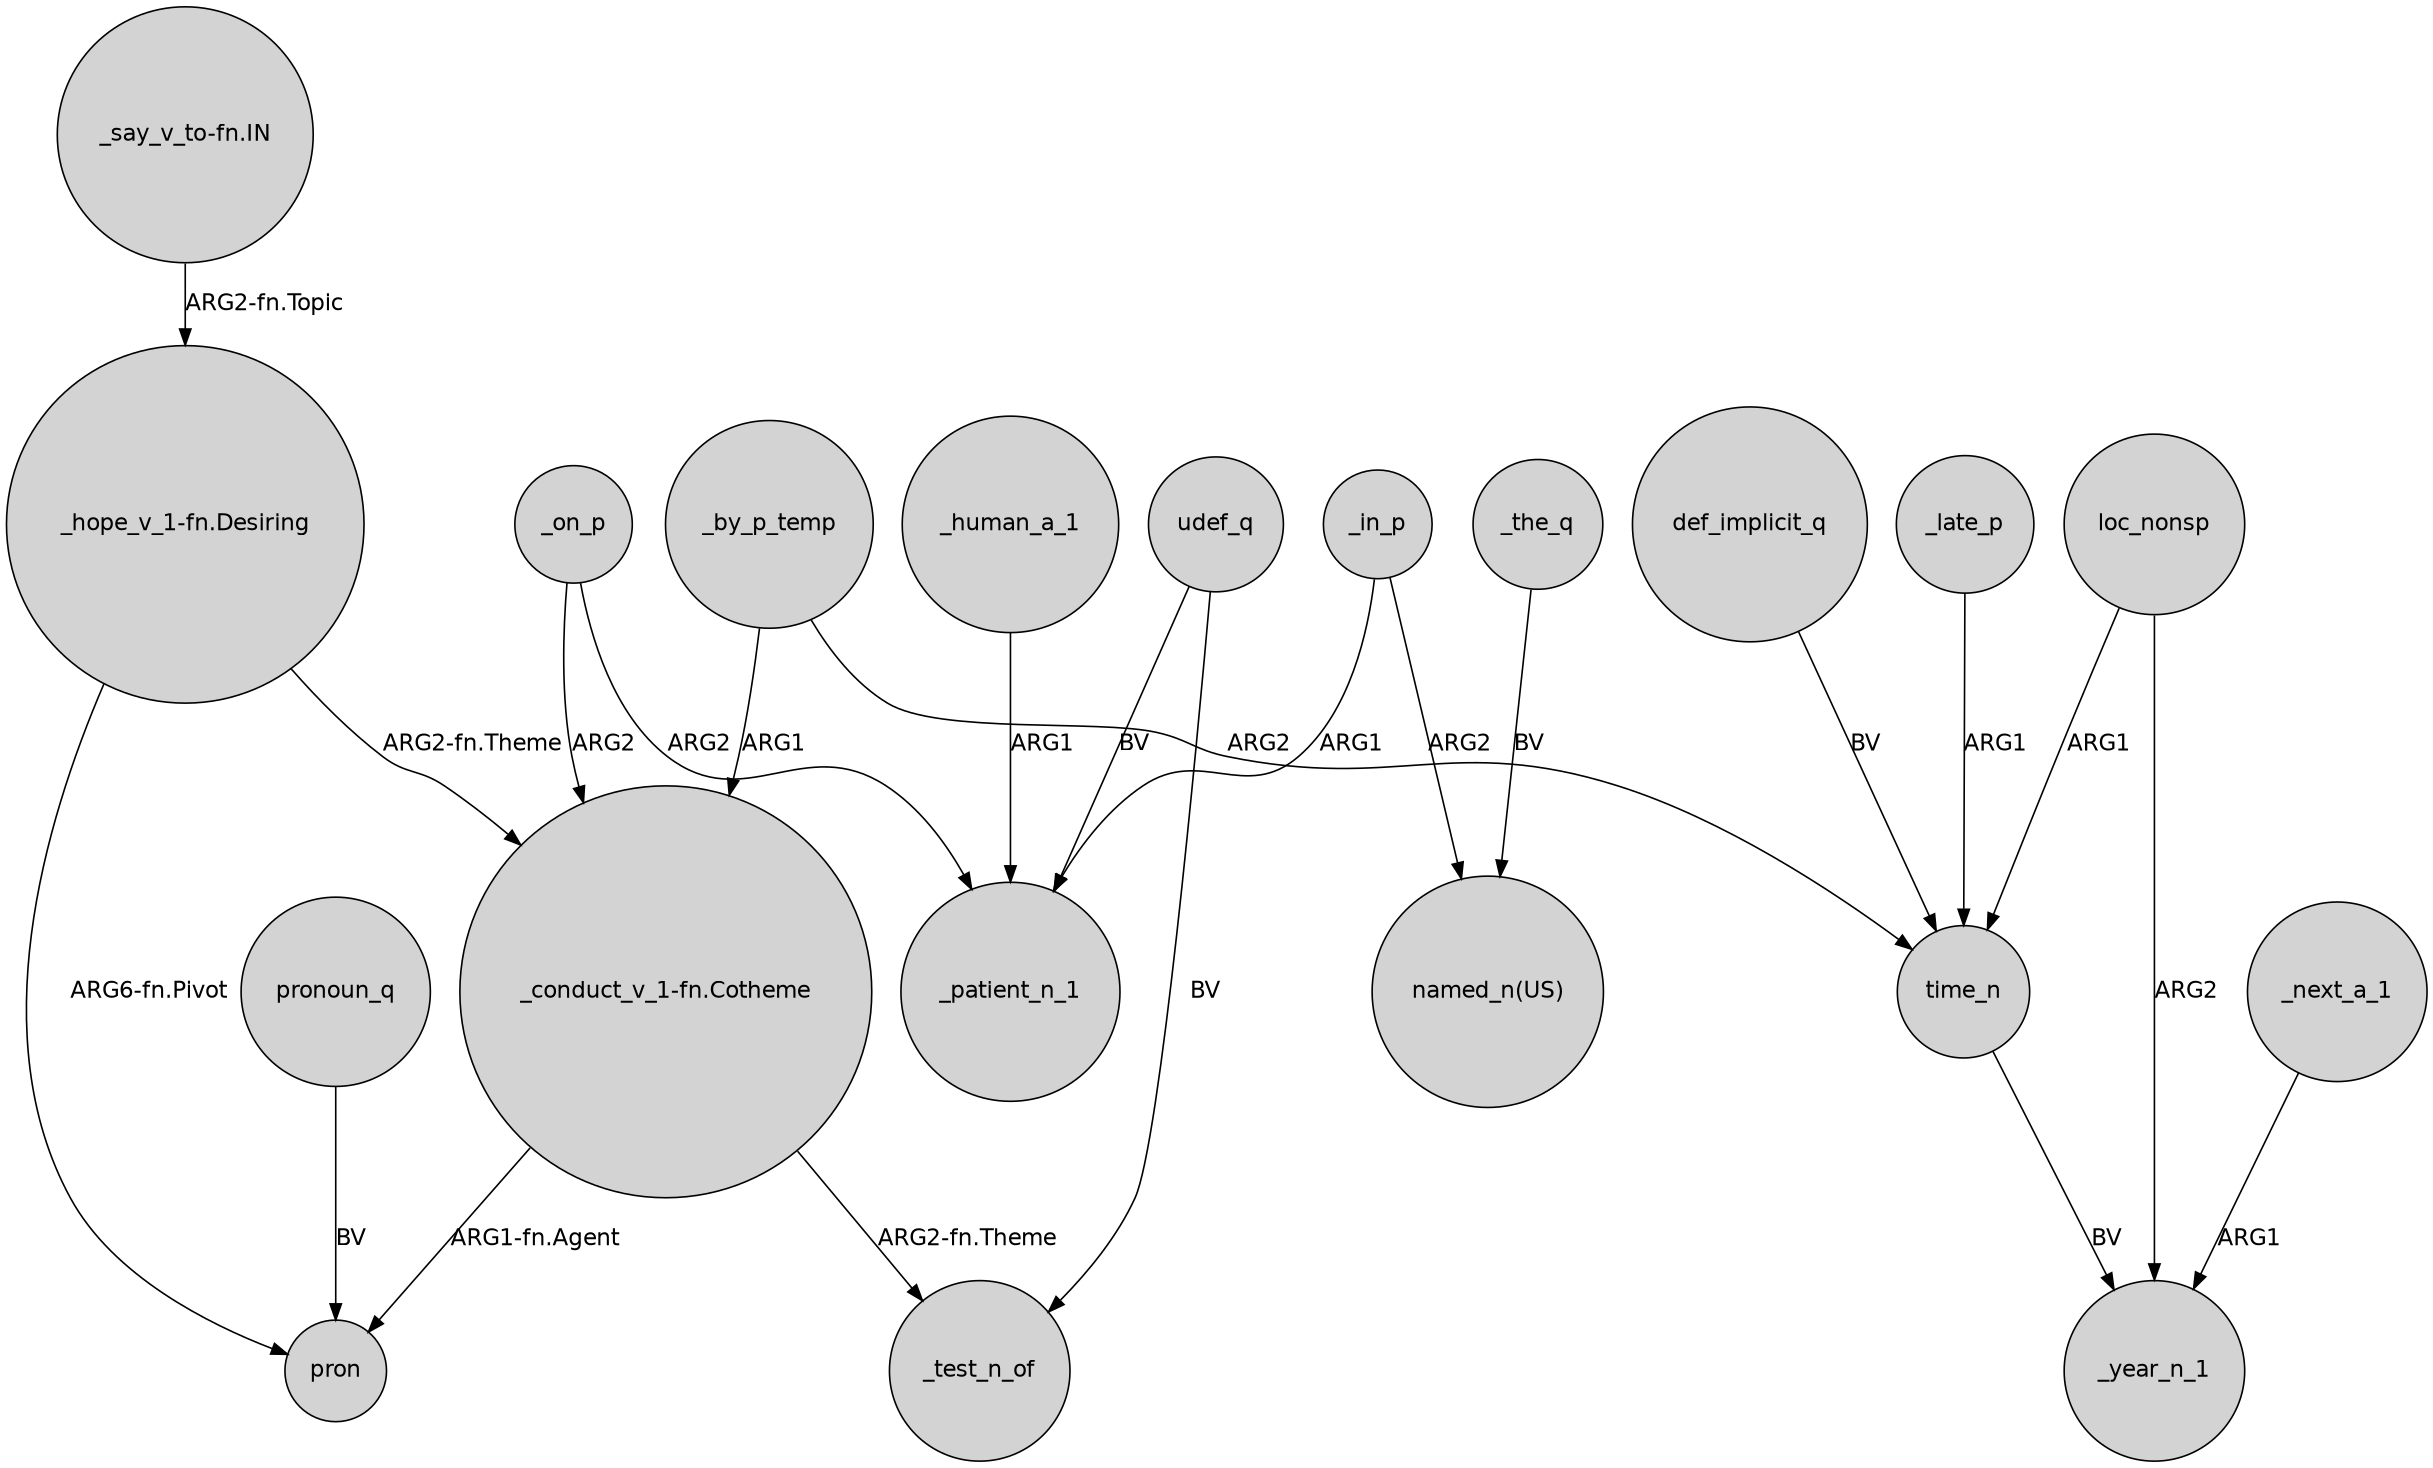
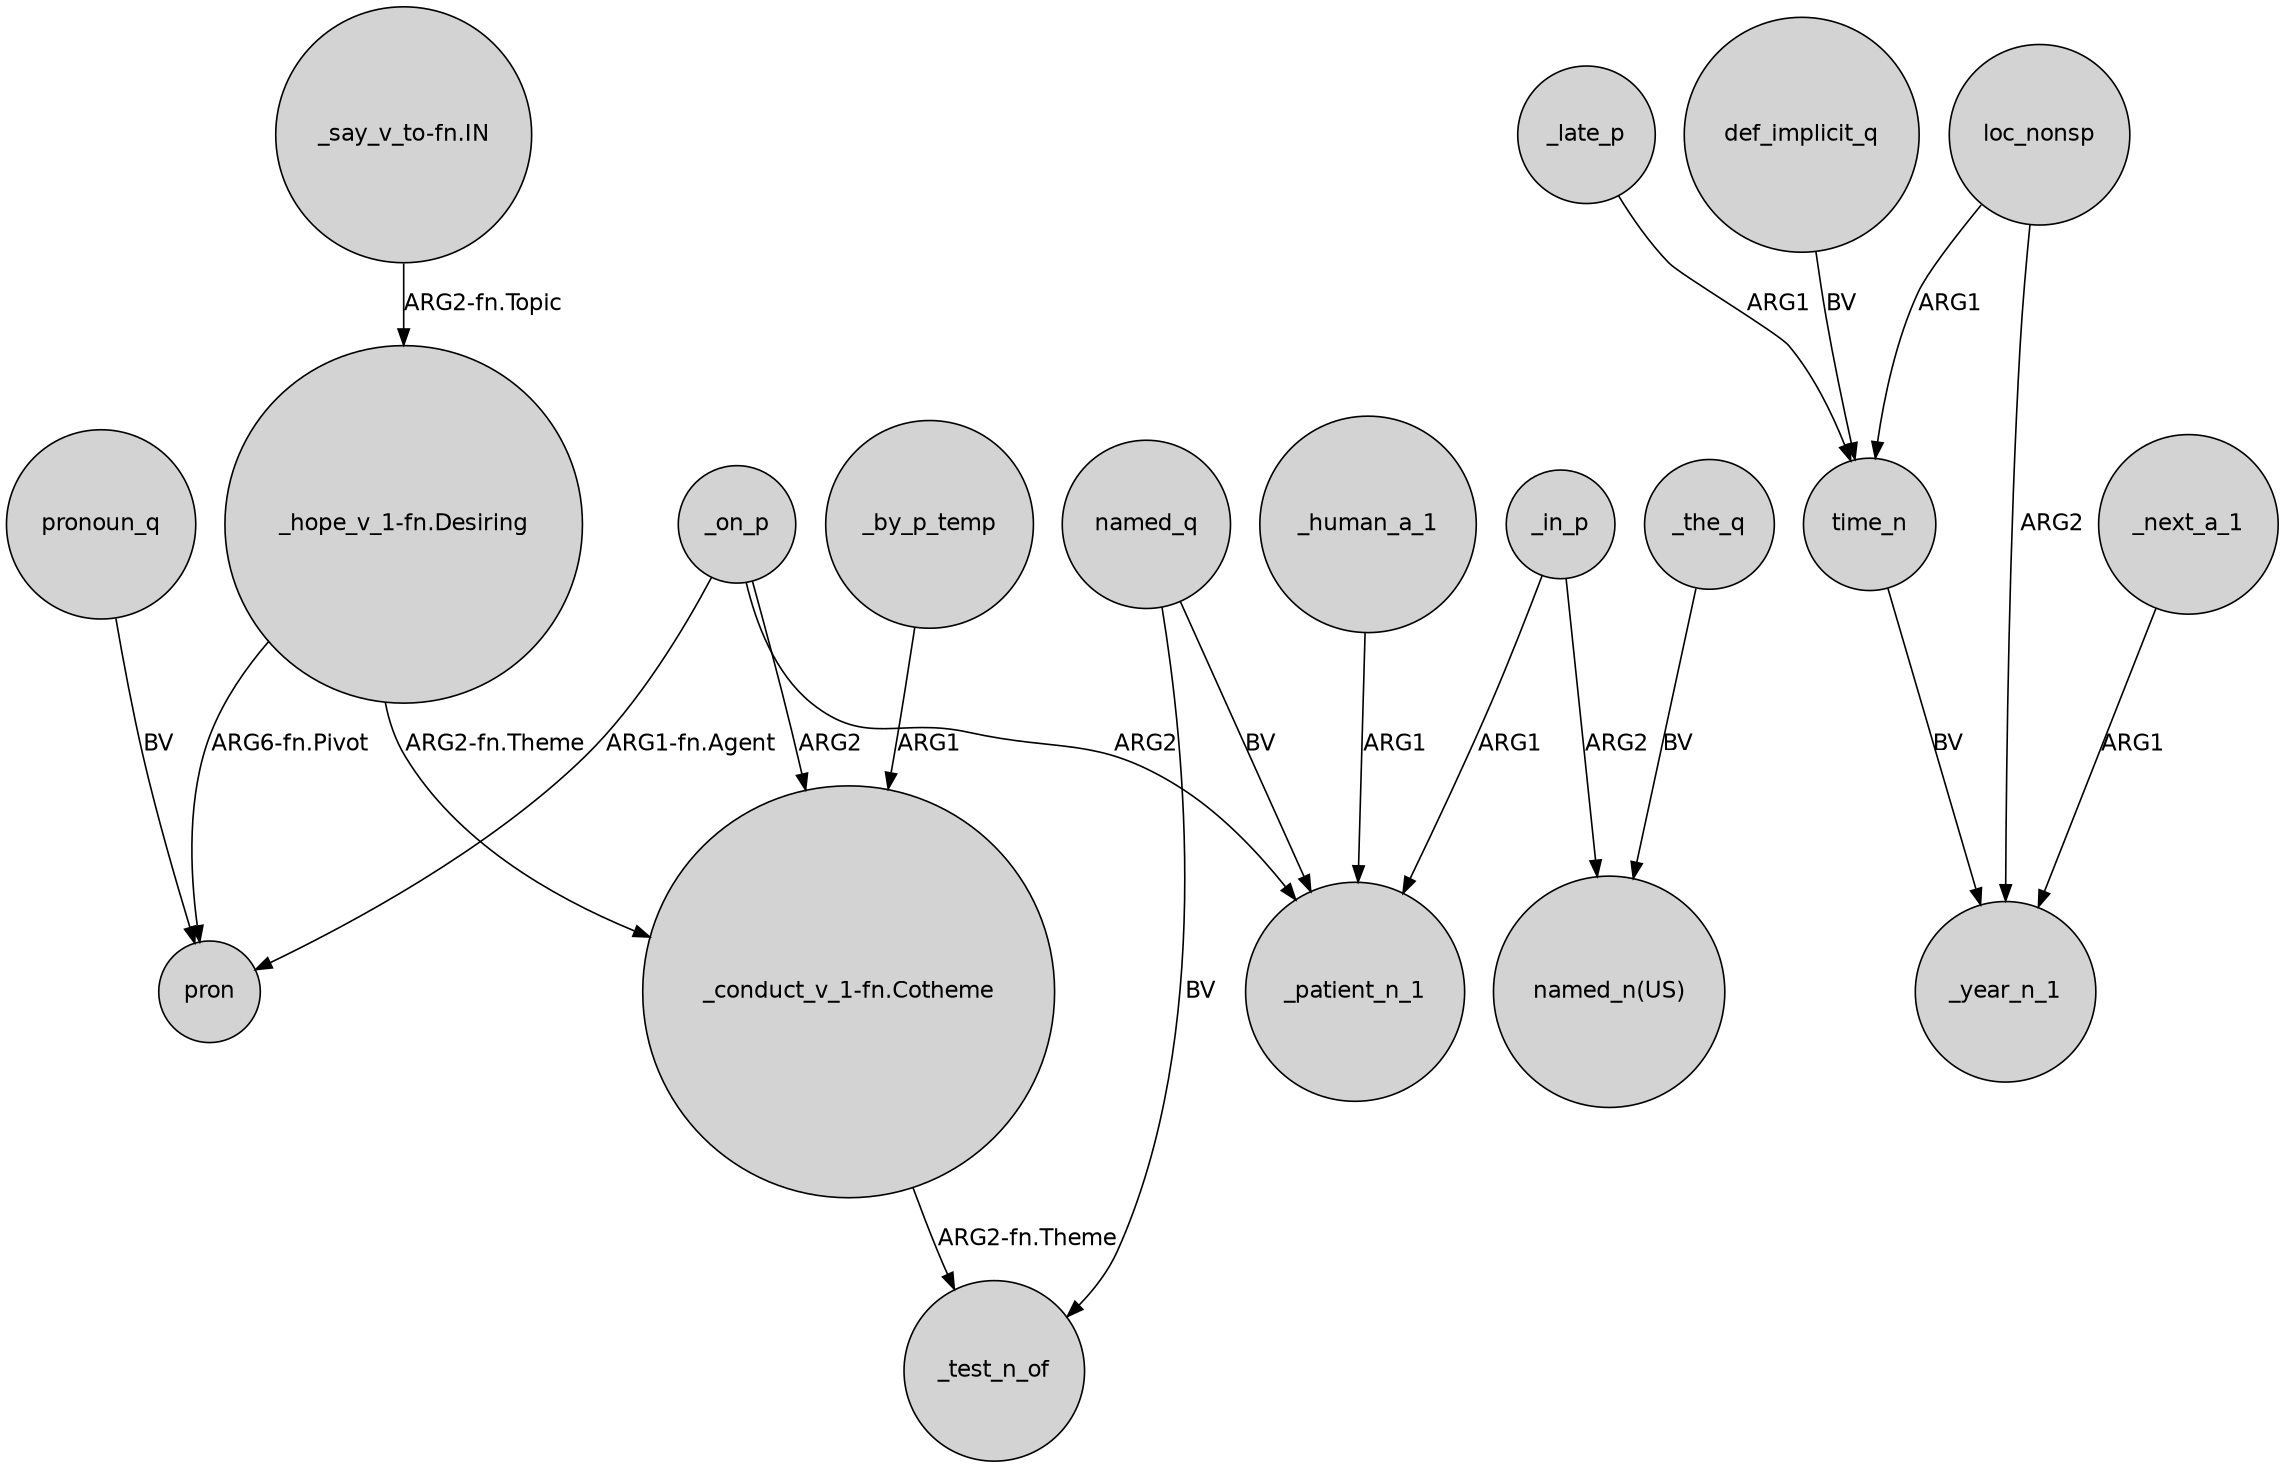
  digraph {
    fontname="DejaVu Sans"
    node [fontname="DejaVu Sans" shape=circle style=filled]
    edge [fontname="DejaVu Sans"]
    "_hope_v_1-fn.Desiring"
    pron
    "_conduct_v_1-fn.Cotheme"
    _test_n_of
    _on_p
    _patient_n_1
    _late_p
    time_n
    _year_n_1
    def_implicit_q
    "_say_v_to-fn.IN"
-   udef_q
+   udef_q [label=named_q]
    _human_a_1
    _by_p_temp
    _in_p
    "named_n(US)"
    loc_nonsp
    _the_q
    pronoun_q
    _next_a_1
    "_hope_v_1-fn.Desiring" -> pron [label="ARG6-fn.Pivot"]
    "_hope_v_1-fn.Desiring" -> "_conduct_v_1-fn.Cotheme" [label="ARG2-fn.Theme"]
-   "_conduct_v_1-fn.Cotheme" -> pron [label="ARG1-fn.Agent"]
+   _on_p -> pron [label="ARG1-fn.Agent"]
    "_conduct_v_1-fn.Cotheme" -> _test_n_of [label="ARG2-fn.Theme"]
    _on_p -> "_conduct_v_1-fn.Cotheme" [label=ARG2]
    _on_p -> _patient_n_1 [label=ARG2]
    _late_p -> time_n [label=ARG1]
    time_n -> _year_n_1 [label=BV]
    def_implicit_q -> time_n [label=BV]
    "_say_v_to-fn.IN" -> "_hope_v_1-fn.Desiring" [label="ARG2-fn.Topic"]
    udef_q -> _test_n_of [label=BV]
    udef_q -> _patient_n_1 [label=BV]
    _human_a_1 -> _patient_n_1 [label=ARG1]
    _by_p_temp -> "_conduct_v_1-fn.Cotheme" [label=ARG1]
-   _by_p_temp -> time_n [label=ARG2]
    _in_p -> _patient_n_1 [label=ARG1]
    _in_p -> "named_n(US)" [label=ARG2]
    loc_nonsp -> time_n [label=ARG1]
    loc_nonsp -> _year_n_1 [label=ARG2]
    _the_q -> "named_n(US)" [label=BV]
    pronoun_q -> pron [label=BV]
    _next_a_1 -> _year_n_1 [label=ARG1]
  }
